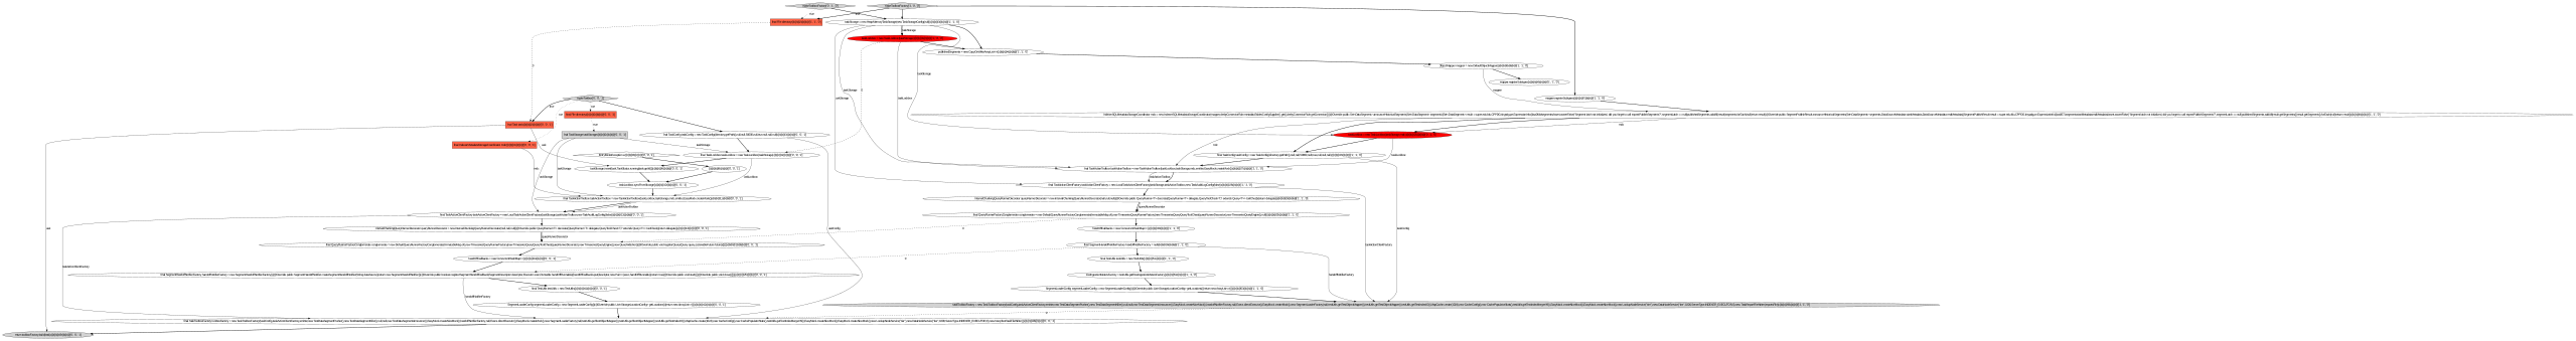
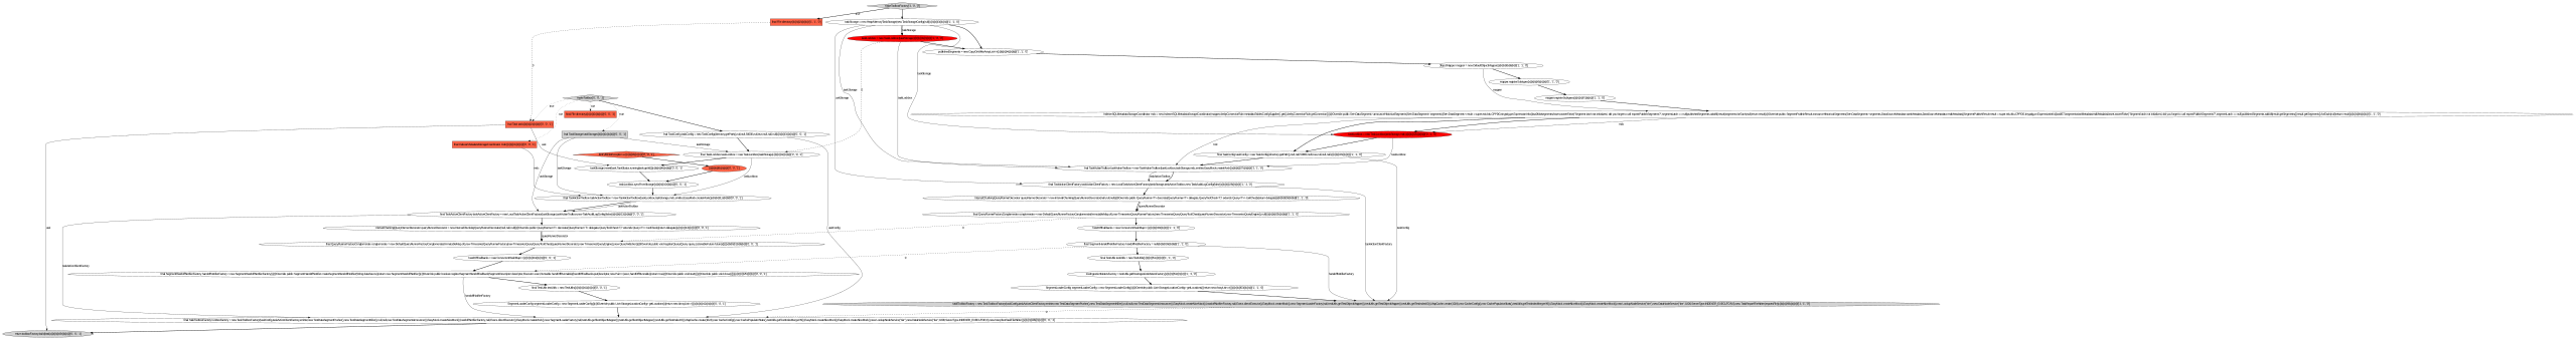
  digraph {
    fontname="Liberation Sans"
    node [fillcolor=white fontname="Liberation Sans" shape=ellipse style=filled]
    edge [fontname="Liberation Sans" style=bold]
    n1 [label="rowIngestionMetersFactory = testUtils.getRowIngestionMetersFactory()@@@52@@@['1', '1', '0']"]
    n2 [label="SegmentLoaderConfig segmentLoaderConfig = new SegmentLoaderConfig(){@Override public List<StorageLocationConfig> getLocations(){return new ArrayList<>()}}@@@53@@@['1', '1', '0']"]
    n3 [fillcolor=lightgray label="taskToolboxFactory = new TaskToolboxFactory(taskConfig,taskActionClientFactory,emitter,new TestDataSegmentPusher(),new TestDataSegmentKiller(),null,null,new TestDataSegmentAnnouncer(),EasyMock.createNiceMock(),handoffNotifierFactory,null,Execs.directExecutor(),EasyMock.createMock(),new SegmentLoaderFactory(null,testUtils.getTestObjectMapper()),testUtils.getTestObjectMapper(),testUtils.getTestIndexIO(),MapCache.create(1024),new CacheConfig(),new CachePopulatorStats(),testUtils.getTestIndexMergerV9(),EasyMock.createNiceMock(),EasyMock.createNiceMock(),new LookupNodeService(\"tier\"),new DataNodeService(\"tier\",1000,ServerType.INDEXER_EXECUTOR,0),new TaskReportFileWriter(reportsFile))@@@59@@@['1', '1', '0']"]
    n4 [fillcolor=red label="taskLockbox = new TaskLockbox(taskStorage,mdc)@@@25@@@['0', '1', '0']"]
    n5 [label="final TaskActionToolbox taskActionToolbox = new TaskActionToolbox(taskLockbox,taskStorage,mdc,emitter,EasyMock.createMock())@@@27@@@['1', '1', '0']"]
    n6 [label="final TaskConfig taskConfig = new TaskConfig(directory.getPath(),null,null,50000,null,true,null,null,null)@@@26@@@['1', '1', '0']"]
    n7 [label="final TaskActionClientFactory taskActionClientFactory = new LocalTaskActionClientFactory(taskStorage,taskActionToolbox,new TaskAuditLogConfig(false))@@@28@@@['1', '1', '0']"]
    n8 [label="final TestUtils testUtils = new TestUtils()@@@41@@@['0', '0', '1']"]
    n9 [label="SegmentLoaderConfig segmentLoaderConfig = new SegmentLoaderConfig(){@Override public List<StorageLocationConfig> getLocations(){return new ArrayList<>()}}@@@42@@@['0', '0', '1']"]
    n10 [label="final TaskToolboxFactory toolboxFactory = new TaskToolboxFactory(taskConfig,taskActionClientFactory,emitter,new TestDataSegmentPusher(),new TestDataSegmentKiller(),null,null,new TestDataSegmentAnnouncer(),EasyMock.createNiceMock(),handoffNotifierFactory,null,Execs.directExecutor(),EasyMock.createMock(),new SegmentLoaderFactory(null,testUtils.getTestObjectMapper()),testUtils.getTestObjectMapper(),testUtils.getTestIndexIO(),MapCache.create(1024),new CacheConfig(),new CachePopulatorStats(),testUtils.getTestIndexMergerV9(),EasyMock.createNiceMock(),EasyMock.createNiceMock(),new LookupNodeService(\"tier\"),new DataNodeService(\"tier\",1000,ServerType.INDEXER_EXECUTOR,0),new NoopTestTaskFileWriter())@@@48@@@['0', '0', '1']"]
    n11 [fillcolor=lightgray label="final TaskStorage taskStorage@@@2@@@['0', '0', '1']" shape=box]
    n12 [label="final TaskActionClientFactory taskActionClientFactory = new LocalTaskActionClientFactory(taskStorage,taskActionToolbox,new TaskAuditLogConfig(false))@@@12@@@['0', '0', '1']"]
    n13 [label="final TaskActionToolbox taskActionToolbox = new TaskActionToolbox(taskLockbox,taskStorage,mdc,emitter,EasyMock.createMock())@@@11@@@['0', '0', '1']"]
    n14 [label="final TaskLockbox taskLockbox = new TaskLockbox(taskStorage)@@@4@@@['0', '0', '1']"]
    n15 [label="IntervalChunkingQueryRunnerDecorator queryRunnerDecorator = new IntervalChunkingQueryRunnerDecorator(null,null,null){@Override public QueryRunner<T> decorate(QueryRunner<T> delegate,QueryToolChest<T,? extends Query<T>> toolChest){return delegate}}@@@13@@@['0', '0', '1']"]
    n16 [label="taskStorage.insert(task,TaskStatus.running(task.getId()))@@@6@@@['0', '0', '1']"]
    n17 [fillcolor=tomato label="final Task task@@@2@@@['0', '0', '1']" shape=box]
    n18 [fillcolor=lightgray label="return toolboxFactory.build(task)@@@49@@@['0', '0', '1']"]
    n19 [label="taskLockbox.syncFromStorage()@@@10@@@['0', '0', '1']"]
    n20 [label="IntervalChunkingQueryRunnerDecorator queryRunnerDecorator = new IntervalChunkingQueryRunnerDecorator(null,null,null){@Override public QueryRunner<T> decorate(QueryRunner<T> delegate,QueryToolChest<T,? extends Query<T>> toolChest){return delegate}}@@@29@@@['1', '1', '0']"]
    n21 [label="final QueryRunnerFactoryConglomerate conglomerate = new DefaultQueryRunnerFactoryConglomerate(ImmutableMap.of(,new TimeseriesQueryRunnerFactory(new TimeseriesQueryQueryToolChest(queryRunnerDecorator),new TimeseriesQueryEngine(),new QueryWatcher(){@Override public void registerQuery(Query query,ListenableFuture future){}})))@@@19@@@['0', '0', '1']"]
    n22 [label="handOffCallbacks = new ConcurrentHashMap<>()@@@24@@@['0', '0', '1']"]
    n23 [label="final SegmentHandoffNotifierFactory handoffNotifierFactory = new SegmentHandoffNotifierFactory(){@Override public SegmentHandoffNotifier createSegmentHandoffNotifier(String dataSource){return new SegmentHandoffNotifier(){@Override public boolean registerSegmentHandoffCallback(SegmentDescriptor descriptor,Executor exec,Runnable handOffRunnable){handOffCallbacks.put(descriptor,new Pair<>(exec,handOffRunnable))return true}@Override public void start(){}@Override public void close(){}}}}@@@25@@@['0', '0', '1']"]
    n24 [label="taskStorage = new HeapMemoryTaskStorage(new TaskStorageConfig(null))@@@3@@@['1', '1', '0']"]
    n25 [label="publishedSegments = new CopyOnWriteArrayList<>()@@@4@@@['1', '1', '0']"]
    n26 [fillcolor=red label="taskLockbox = new TaskLockbox(taskStorage)@@@4@@@['1', '0', '0']"]
    n27 [label="ObjectMapper mapper = new DefaultObjectMapper()@@@5@@@['1', '1', '0']"]
    n28 [label="final SegmentHandoffNotifierFactory handoffNotifierFactory = null@@@39@@@['1', '1', '0']"]
    n29 [label="final TestUtils testUtils = new TestUtils()@@@51@@@['1', '1', '0']"]
    n30 [label="mapper.registerSubtypes()@@@6@@@['1', '1', '0']"]
    n31 [label="IndexerSQLMetadataStorageCoordinator mdc = new IndexerSQLMetadataStorageCoordinator(mapper,derbyConnectorRule.metadataTablesConfigSupplier().get(),derbyConnectorRule.getConnector()){@Override public Set<DataSegment> announceHistoricalSegments(Set<DataSegment> segments){Set<DataSegment> result = super.edu.fdu.CPPDG.tinypdg.pe.ExpressionInfo@aa064dsegmentsAssert.assertFalse(\"Segment latch not initialized, did you forget to call expectPublishSegments?\",segmentLatch == null)publishedSegments.addAll(result)segments.forEach(null)return result}@Override public SegmentPublishResult announceHistoricalSegments(Set<DataSegment> segments,DataSourceMetadata startMetadata,DataSourceMetadata endMetadata){SegmentPublishResult result = super.edu.fdu.CPPDG.tinypdg.pe.ExpressionInfo@aa0671segmentsstartMetadataendMetadataAssert.assertFalse(\"Segment latch not initialized, did you forget to call expectPublishSegments?\",segmentLatch == null)publishedSegments.addAll(result.getSegments())result.getSegments().forEach(null)return result}}@@@8@@@['1', '1', '0']"]
-   n32 [label="EntryExistsException e@@@8@@@['0', '0', '1']" shape=diamond]
-   n33 [label="{}@@@8@@@['0', '0', '1']"]
+   n32 [fillcolor=tomato label="EntryExistsException e@@@8@@@['0', '0', '1']" shape=diamond]
+   n33 [fillcolor=tomato label="{}@@@8@@@['0', '0', '1']"]
    n34 [label="mapper.registerSubtypes()@@@7@@@['1', '1', '0']"]
    n35 [label="final QueryRunnerFactoryConglomerate conglomerate = new DefaultQueryRunnerFactoryConglomerate(ImmutableMap.of(,new TimeseriesQueryRunnerFactory(new TimeseriesQueryQueryToolChest(queryRunnerDecorator),new TimeseriesQueryEngine(),null)))@@@35@@@['1', '1', '0']"]
    n36 [label="handOffCallbacks = new ConcurrentHashMap<>()@@@38@@@['1', '1', '0']"]
    n37 [fillcolor=lightgray label="makeToolbox['0', '0', '1']" shape=diamond]
    n38 [fillcolor=tomato label="final File directory@@@2@@@['0', '0', '1']" shape=box]
    n39 [label="final TaskConfig taskConfig = new TaskConfig(directory.getPath(),null,null,50000,null,true,null,null,null)@@@3@@@['0', '0', '1']"]
    n40 [fillcolor=tomato label="final IndexerMetadataStorageCoordinator mdc@@@2@@@['0', '0', '1']" shape=box]
    n41 [fillcolor=tomato label="final File directory@@@2@@@['1', '1', '0']" shape=box]
    n42 [fillcolor=lightgray label="makeToolboxFactory['1', '0', '0']" shape=diamond]
-   n43 [fillcolor=lightgray label="makeToolboxFactory['0', '1', '0']" shape=diamond]
    n1 -> n2
    n2 -> n3
    n3 -> n10 [label=0 style=dashed]
    n4 -> n5 [label=taskLockbox style=solid]
    n4 -> n6
    n5 -> n7
    n5 -> n7 [label=taskActionToolbox style=solid]
    n6 -> n3 [label=taskConfig style=solid]
    n6 -> n5
    n7 -> n3 [label=taskActionClientFactory style=solid]
    n7 -> n20
    n8 -> n9
    n9 -> n10
    n10 -> n18
    n11 -> n12 [label=taskStorage style=solid]
    n11 -> n13 [label=taskStorage style=solid]
    n11 -> n14 [label=taskStorage style=solid]
    n12 -> n10 [label=taskActionClientFactory style=solid]
    n12 -> n15
    n13 -> n12
    n13 -> n12 [label=taskActionToolbox style=solid]
    n14 -> n13 [label=taskLockbox style=solid]
    n14 -> n16
    n15 -> n21 [label=queryRunnerDecorator style=solid]
    n15 -> n21
    n16 -> n19
    n17 -> n16 [label=task style=solid]
    n17 -> n18 [label=task style=solid]
    n19 -> n13
    n20 -> n35 [label=queryRunnerDecorator style=solid]
    n20 -> n35
    n21 -> n22
    n22 -> n23
    n23 -> n8
    n23 -> n10 [label=handoffNotifierFactory style=solid]
    n24 -> n4 [label=taskStorage style=solid]
    n24 -> n5 [label=taskStorage style=solid]
    n24 -> n7 [label=taskStorage style=solid]
    n24 -> n25
    n24 -> n26 [label=taskStorage style=solid]
    n24 -> n26
    n25 -> n27
    n26 -> n5 [label=taskLockbox style=solid]
    n26 -> n14 [label=0 style=dashed]
    n26 -> n25
    n27 -> n30
    n27 -> n31 [label=mapper style=solid]
    n28 -> n3 [label=handoffNotifierFactory style=solid]
    n28 -> n23 [label=0 style=dashed]
    n28 -> n29
    n29 -> n1
-   n42 -> n34
+   n30 -> n34
    n31 -> n4 [label=mdc style=solid]
    n31 -> n4
    n31 -> n5 [label=mdc style=solid]
    n31 -> n6
    n32 -> n33
    n33 -> n19
    n34 -> n31
    n35 -> n21 [label=0 style=dashed]
    n35 -> n36
    n36 -> n28
-   n38 -> n11 [label=true style=dotted]
-   n37 -> n17 [label=true]
+   n37 -> n11 [label=true style=dotted]
+   n37 -> n17 [label=true style=dotted]
    n37 -> n38 [label=true style=dotted]
    n37 -> n39
    n37 -> n40 [label=true style=dotted]
    n39 -> n10 [label=taskConfig style=solid]
    n39 -> n14
    n40 -> n13 [label=mdc style=solid]
    n41 -> n17 [label=0 style=dashed]
    n42 -> n24
    n42 -> n41 [label=true]
-   n43 -> n24
-   n43 -> n41 [label=true style=dotted]
  }
